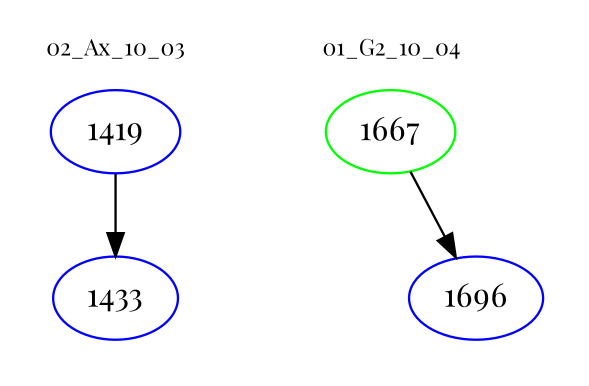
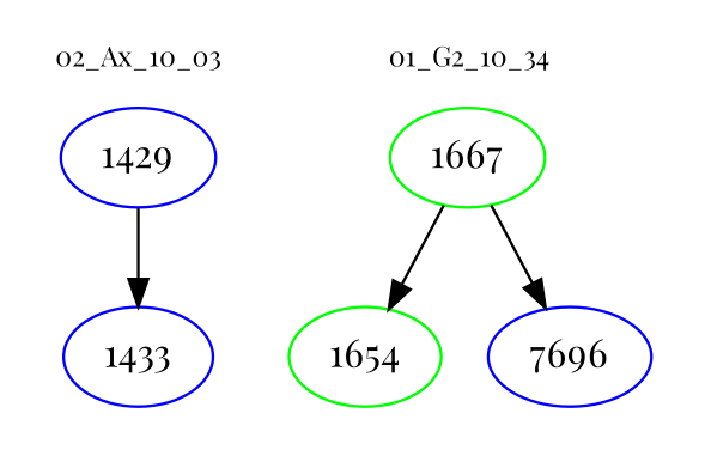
  digraph {
    fontname="Playfair Display"
    node [color=blue fontname="Playfair Display"]
    edge [color=black fontname="Playfair Display"]
-   n1 [label=1419]
+   n1 [label=1429]
    n2 [label=1433]
    n3 [color=green label=1667]
-   n5 [label=1696]
+   n4 [color=green label=1654]
+   n5 [label=7696]
    subgraph cluster_1 {
      color=white
      fontsize=10
      label="02_Ax_10_03"
      n1
      n2
    }
    subgraph cluster_2 {
      color=white
      fontsize=10
-     label="01_G2_10_04"
+     label="01_G2_10_34"
      n3
+     n4
      n5
    }
    n1 -> n2
+   n3 -> n4
    n3 -> n5
  }
